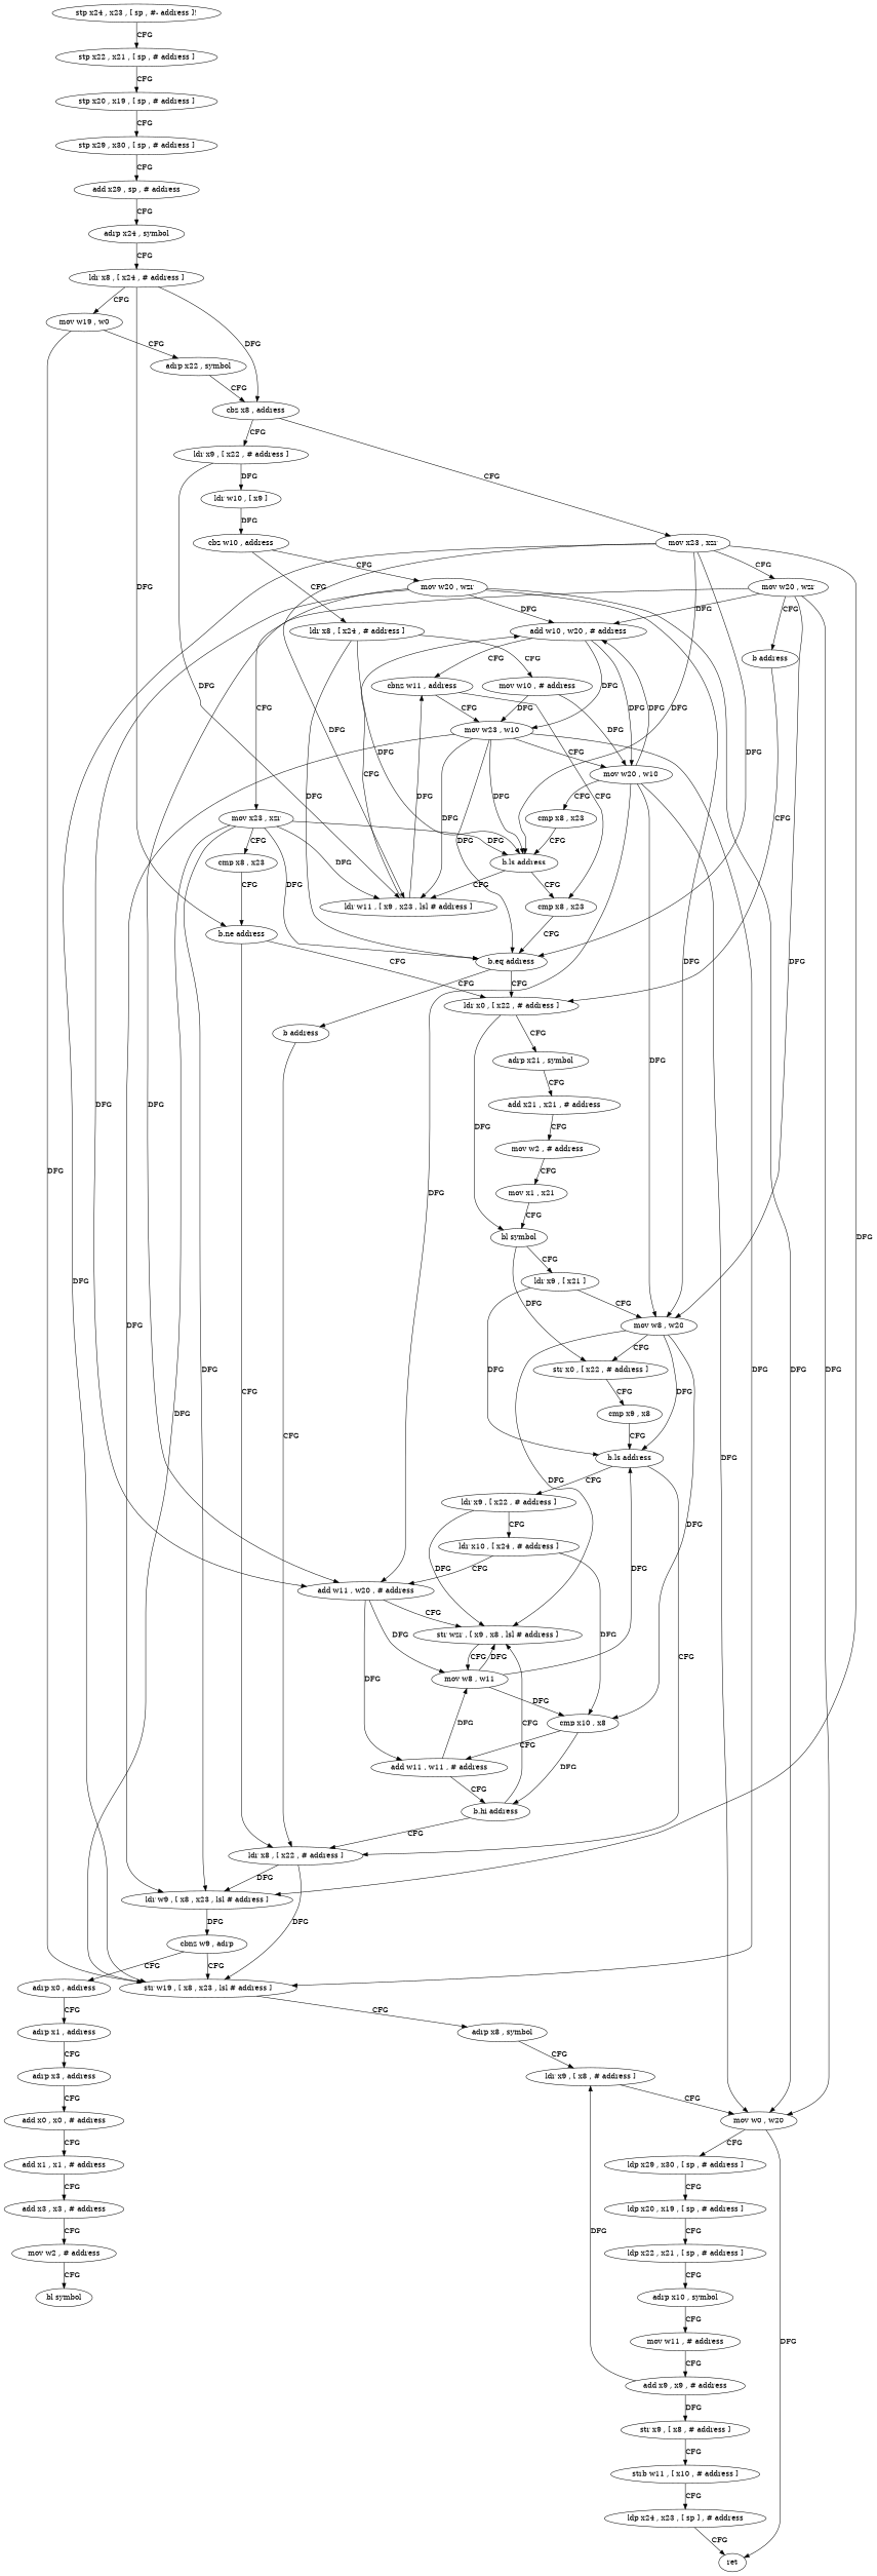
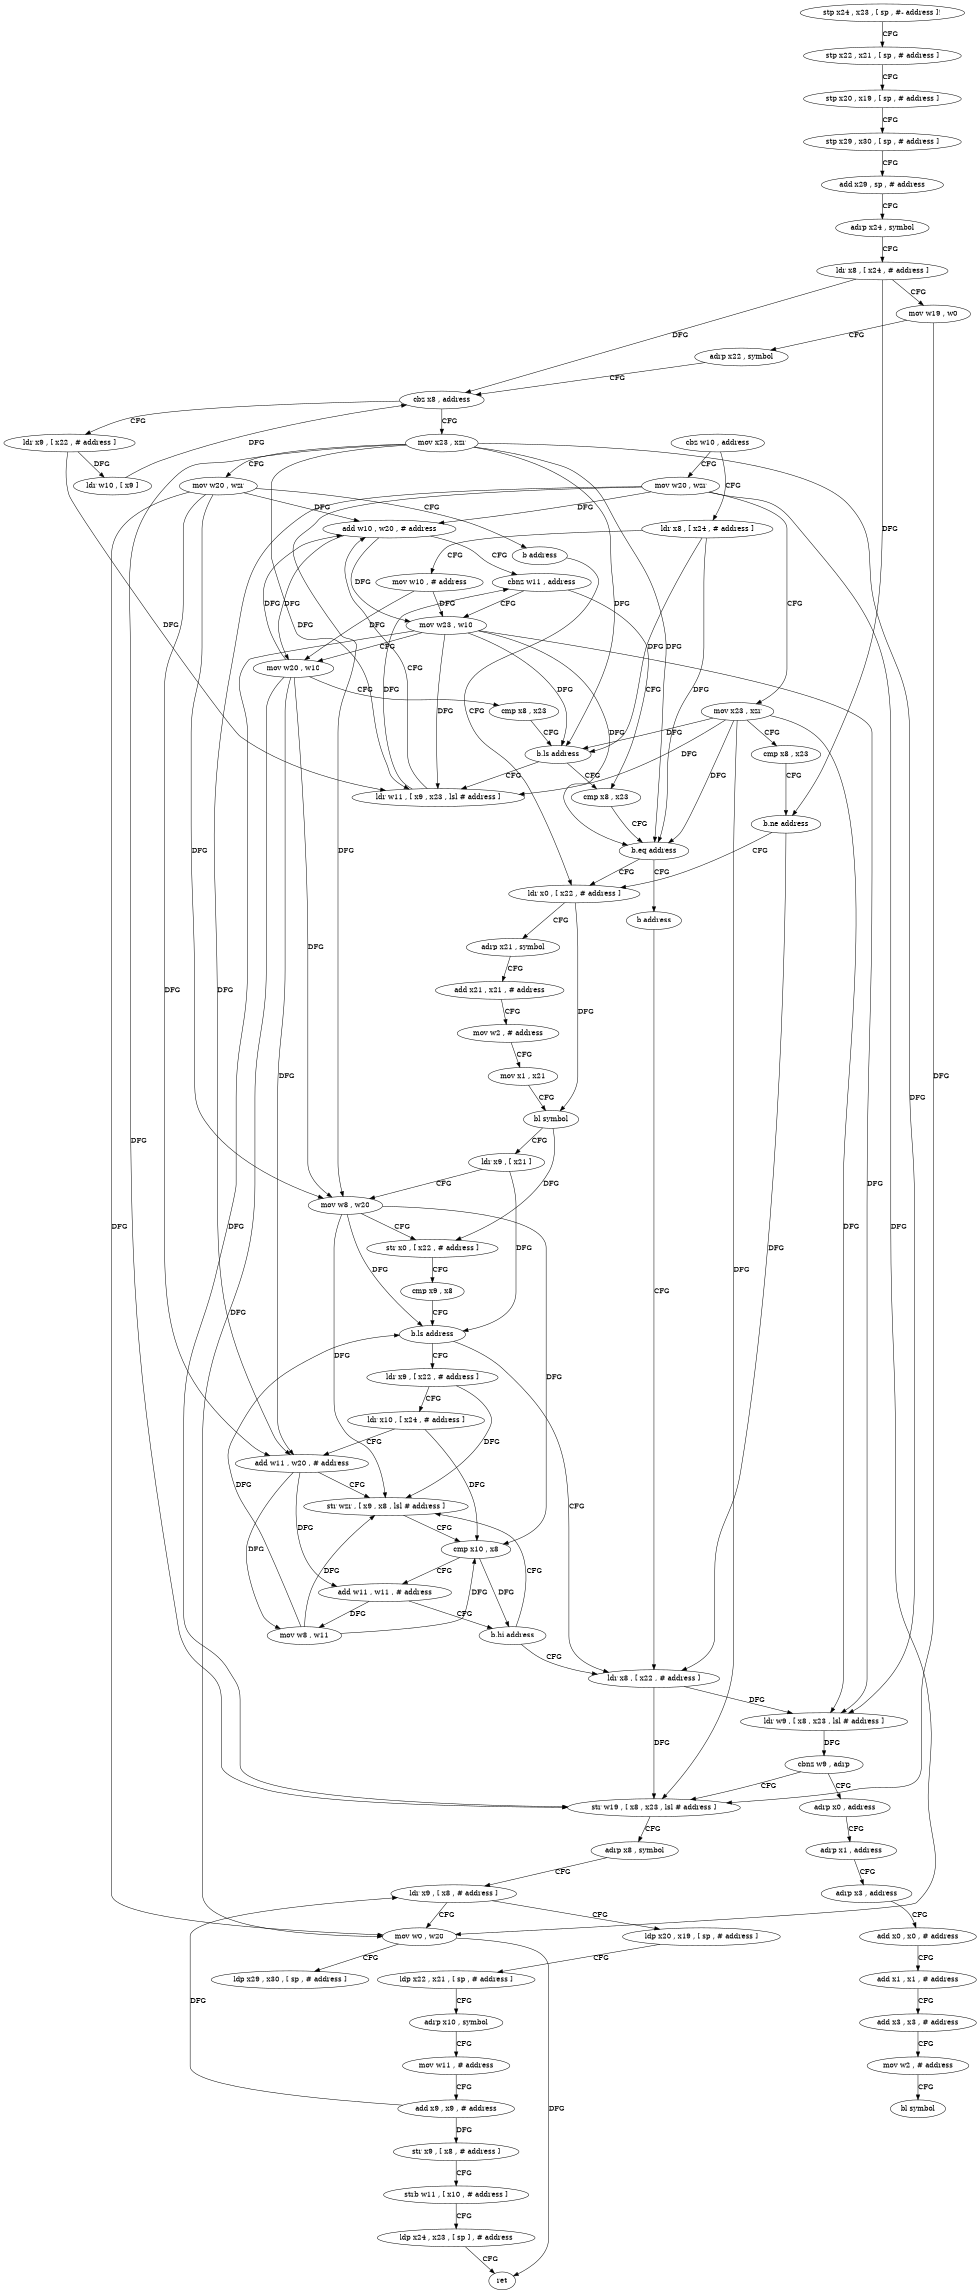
  digraph {
    n1 [label="stp x24 , x23 , [ sp , #- address ]!"]
    n2 [label="stp x22 , x21 , [ sp , # address ]"]
    n3 [label="stp x20 , x19 , [ sp , # address ]"]
    n4 [label="stp x29 , x30 , [ sp , # address ]"]
    n5 [label="add x29 , sp , # address"]
    n6 [label="adrp x24 , symbol"]
    n7 [label="ldr x8 , [ x24 , # address ]"]
    n8 [label="mov w19 , w0"]
    n9 [label="cbz x8 , address"]
    n10 [label="b.ne address"]
    n11 [label="adrp x22 , symbol"]
    n12 [label="str w19 , [ x8 , x23 , lsl # address ]"]
    n13 [label="mov x23 , xzr"]
    n14 [label="ldr x9 , [ x22 , # address ]"]
    n15 [label="ldr x0 , [ x22 , # address ]"]
    n16 [label="ldr x8 , [ x22 , # address ]"]
    n17 [label="adrp x8 , symbol"]
    n18 [label="mov w20 , wzr"]
    n19 [label="ldr w9 , [ x8 , x23 , lsl # address ]"]
    n20 [label="b.eq address"]
    n21 [label="ldr w11 , [ x9 , x23 , lsl # address ]"]
    n22 [label="b.ls address"]
    n23 [label="ldr w10 , [ x9 ]"]
    n24 [label="b address"]
    n25 [label="mov w8 , w20"]
    n26 [label="add w11 , w20 , # address"]
    n27 [label="add w10 , w20 , # address"]
    n28 [label="mov w0 , w20"]
    n29 [label="cbnz w9 , adrp"]
    n30 [label="b address"]
    n31 [label="cbnz w11 , address"]
    n32 [label="cmp x8 , x23"]
    n33 [label="cbz w10 , address"]
    n34 [label="str x0 , [ x22 , # address ]"]
    n35 [label="b.ls address"]
    n36 [label="str wzr , [ x9 , x8 , lsl # address ]"]
    n37 [label="cmp x10 , x8"]
    n38 [label="mov w8 , w11"]
    n39 [label="add w11 , w11 , # address"]
    n40 [label="mov w23 , w10"]
    n41 [label="mov w20 , w10"]
    n42 [label="ldp x29 , x30 , [ sp , # address ]"]
    n43 [label=ret]
    n44 [label="adrp x21 , symbol"]
    n45 [label="bl symbol"]
    n46 [label="add x21 , x21 , # address"]
    n47 [label="ldr x9 , [ x21 ]"]
    n48 [label="mov w20 , wzr"]
    n49 [label="ldr x8 , [ x24 , # address ]"]
    n50 [label="mov x23 , xzr"]
    n51 [label="mov w10 , # address"]
    n52 [label="cmp x8 , x23"]
    n53 [label="mov w2 , # address"]
    n54 [label="mov x1 , x21"]
    n55 [label="cmp x9 , x8"]
    n56 [label="ldr x9 , [ x22 , # address ]"]
    n57 [label="b.hi address"]
    n58 [label="ldr x10 , [ x24 , # address ]"]
    n59 [label="cmp x8 , x23"]
    n60 [label="adrp x0 , address"]
    n61 [label="adrp x1 , address"]
    n62 [label="adrp x3 , address"]
    n63 [label="ldr x9 , [ x8 , # address ]"]
    n64 [label="add x0 , x0 , # address"]
    n65 [label="add x1 , x1 , # address"]
    n66 [label="add x3 , x3 , # address"]
    n67 [label="mov w2 , # address"]
    n68 [label="bl symbol"]
    n69 [label="add x9 , x9 , # address"]
    n70 [label="str x9 , [ x8 , # address ]"]
    n71 [label="ldp x20 , x19 , [ sp , # address ]"]
    n72 [label="ldp x22 , x21 , [ sp , # address ]"]
    n73 [label="adrp x10 , symbol"]
    n74 [label="mov w11 , # address"]
    n75 [label="strb w11 , [ x10 , # address ]"]
    n76 [label="ldp x24 , x23 , [ sp ] , # address"]
    n1 -> n2 [label=CFG]
    n2 -> n3 [label=CFG]
    n3 -> n4 [label=CFG]
    n4 -> n5 [label=CFG]
    n5 -> n6 [label=CFG]
    n6 -> n7 [label=CFG]
    n7 -> n8 [label=CFG]
    n7 -> n9 [label=DFG]
    n7 -> n10 [label=DFG]
    n8 -> n11 [label=CFG]
    n8 -> n12 [label=DFG]
    n9 -> n13 [label=CFG]
    n9 -> n14 [label=CFG]
    n10 -> n15 [label=CFG]
-   n10 -> n16 [label=CFG]
+   n10 -> n16 [label=DFG]
    n11 -> n9 [label=CFG]
    n12 -> n17 [label=CFG]
    n13 -> n12 [label=DFG]
    n13 -> n18 [label=CFG]
    n13 -> n19 [label=DFG]
    n13 -> n20 [label=DFG]
    n13 -> n21 [label=DFG]
    n13 -> n22 [label=DFG]
    n14 -> n21 [label=DFG]
    n14 -> n23 [label=DFG]
    n15 -> n44 [label=CFG]
    n15 -> n45 [label=DFG]
    n16 -> n12 [label=DFG]
    n16 -> n19 [label=DFG]
    n17 -> n63 [label=CFG]
    n18 -> n24 [label=CFG]
    n18 -> n25 [label=DFG]
    n18 -> n26 [label=DFG]
    n18 -> n27 [label=DFG]
    n18 -> n28 [label=DFG]
    n19 -> n29 [label=DFG]
    n20 -> n15 [label=CFG]
    n20 -> n30 [label=CFG]
    n21 -> n27 [label=CFG]
    n21 -> n31 [label=DFG]
    n22 -> n21 [label=CFG]
    n22 -> n32 [label=CFG]
-   n23 -> n33 [label=DFG]
+   n23 -> n9 [label=DFG]
    n24 -> n15 [label=CFG]
    n25 -> n34 [label=CFG]
    n25 -> n35 [label=DFG]
    n25 -> n36 [label=DFG]
    n25 -> n37 [label=DFG]
    n26 -> n36 [label=CFG]
    n26 -> n38 [label=DFG]
    n26 -> n39 [label=DFG]
    n27 -> n31 [label=CFG]
    n27 -> n40 [label=DFG]
    n27 -> n41 [label=DFG]
    n28 -> n42 [label=CFG]
    n28 -> n43 [label=DFG]
    n29 -> n12 [label=CFG]
    n29 -> n60 [label=CFG]
    n30 -> n16 [label=CFG]
    n31 -> n32 [label=CFG]
    n31 -> n40 [label=CFG]
    n32 -> n20 [label=CFG]
    n33 -> n48 [label=CFG]
    n33 -> n49 [label=CFG]
    n34 -> n55 [label=CFG]
    n35 -> n16 [label=CFG]
    n35 -> n56 [label=CFG]
-   n36 -> n38 [label=CFG]
+   n36 -> n37 [label=CFG]
    n37 -> n39 [label=CFG]
    n37 -> n57 [label=DFG]
    n38 -> n35 [label=DFG]
    n38 -> n36 [label=DFG]
    n38 -> n37 [label=DFG]
    n39 -> n38 [label=DFG]
    n39 -> n57 [label=CFG]
    n40 -> n12 [label=DFG]
    n40 -> n19 [label=DFG]
    n40 -> n20 [label=DFG]
    n40 -> n21 [label=DFG]
    n40 -> n22 [label=DFG]
    n40 -> n41 [label=CFG]
    n41 -> n25 [label=DFG]
    n41 -> n26 [label=DFG]
    n41 -> n27 [label=DFG]
    n41 -> n28 [label=DFG]
    n41 -> n59 [label=CFG]
-   n42 -> n71 [label=CFG]
+   n63 -> n71 [label=CFG]
    n44 -> n46 [label=CFG]
    n45 -> n34 [label=DFG]
    n45 -> n47 [label=CFG]
    n46 -> n53 [label=CFG]
    n47 -> n25 [label=CFG]
    n47 -> n35 [label=DFG]
    n48 -> n25 [label=DFG]
    n48 -> n26 [label=DFG]
    n48 -> n27 [label=DFG]
    n48 -> n28 [label=DFG]
    n48 -> n50 [label=CFG]
    n49 -> n20 [label=DFG]
    n49 -> n22 [label=DFG]
    n49 -> n51 [label=CFG]
    n50 -> n12 [label=DFG]
    n50 -> n19 [label=DFG]
    n50 -> n20 [label=DFG]
    n50 -> n21 [label=DFG]
    n50 -> n22 [label=DFG]
    n50 -> n52 [label=CFG]
    n51 -> n40 [label=DFG]
    n51 -> n41 [label=DFG]
    n52 -> n10 [label=CFG]
    n53 -> n54 [label=CFG]
    n54 -> n45 [label=CFG]
    n55 -> n35 [label=CFG]
    n56 -> n36 [label=DFG]
    n56 -> n58 [label=CFG]
    n57 -> n16 [label=CFG]
    n57 -> n36 [label=CFG]
    n58 -> n26 [label=CFG]
    n58 -> n37 [label=DFG]
    n59 -> n22 [label=CFG]
    n60 -> n61 [label=CFG]
    n61 -> n62 [label=CFG]
    n62 -> n64 [label=CFG]
    n63 -> n28 [label=CFG]
    n64 -> n65 [label=CFG]
    n65 -> n66 [label=CFG]
    n66 -> n67 [label=CFG]
    n67 -> n68 [label=CFG]
    n69 -> n63 [label=DFG]
    n69 -> n70 [label=DFG]
    n70 -> n75 [label=CFG]
    n71 -> n72 [label=CFG]
    n72 -> n73 [label=CFG]
    n73 -> n74 [label=CFG]
    n74 -> n69 [label=CFG]
    n75 -> n76 [label=CFG]
    n76 -> n43 [label=CFG]
  }
